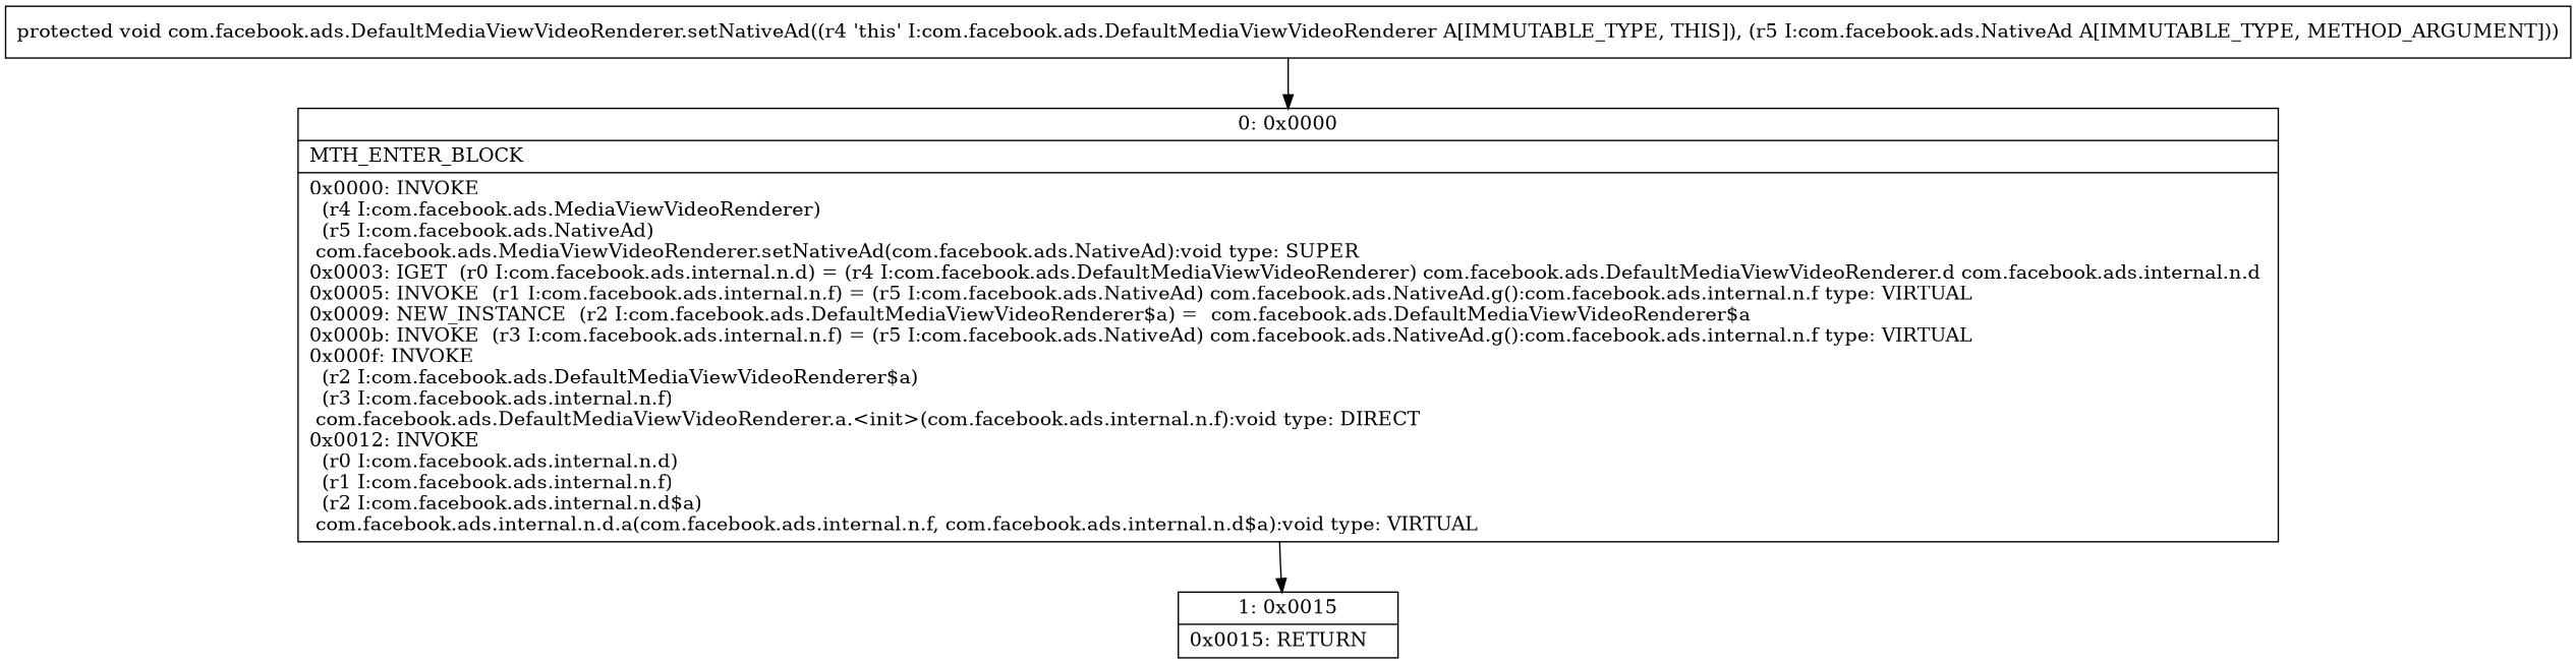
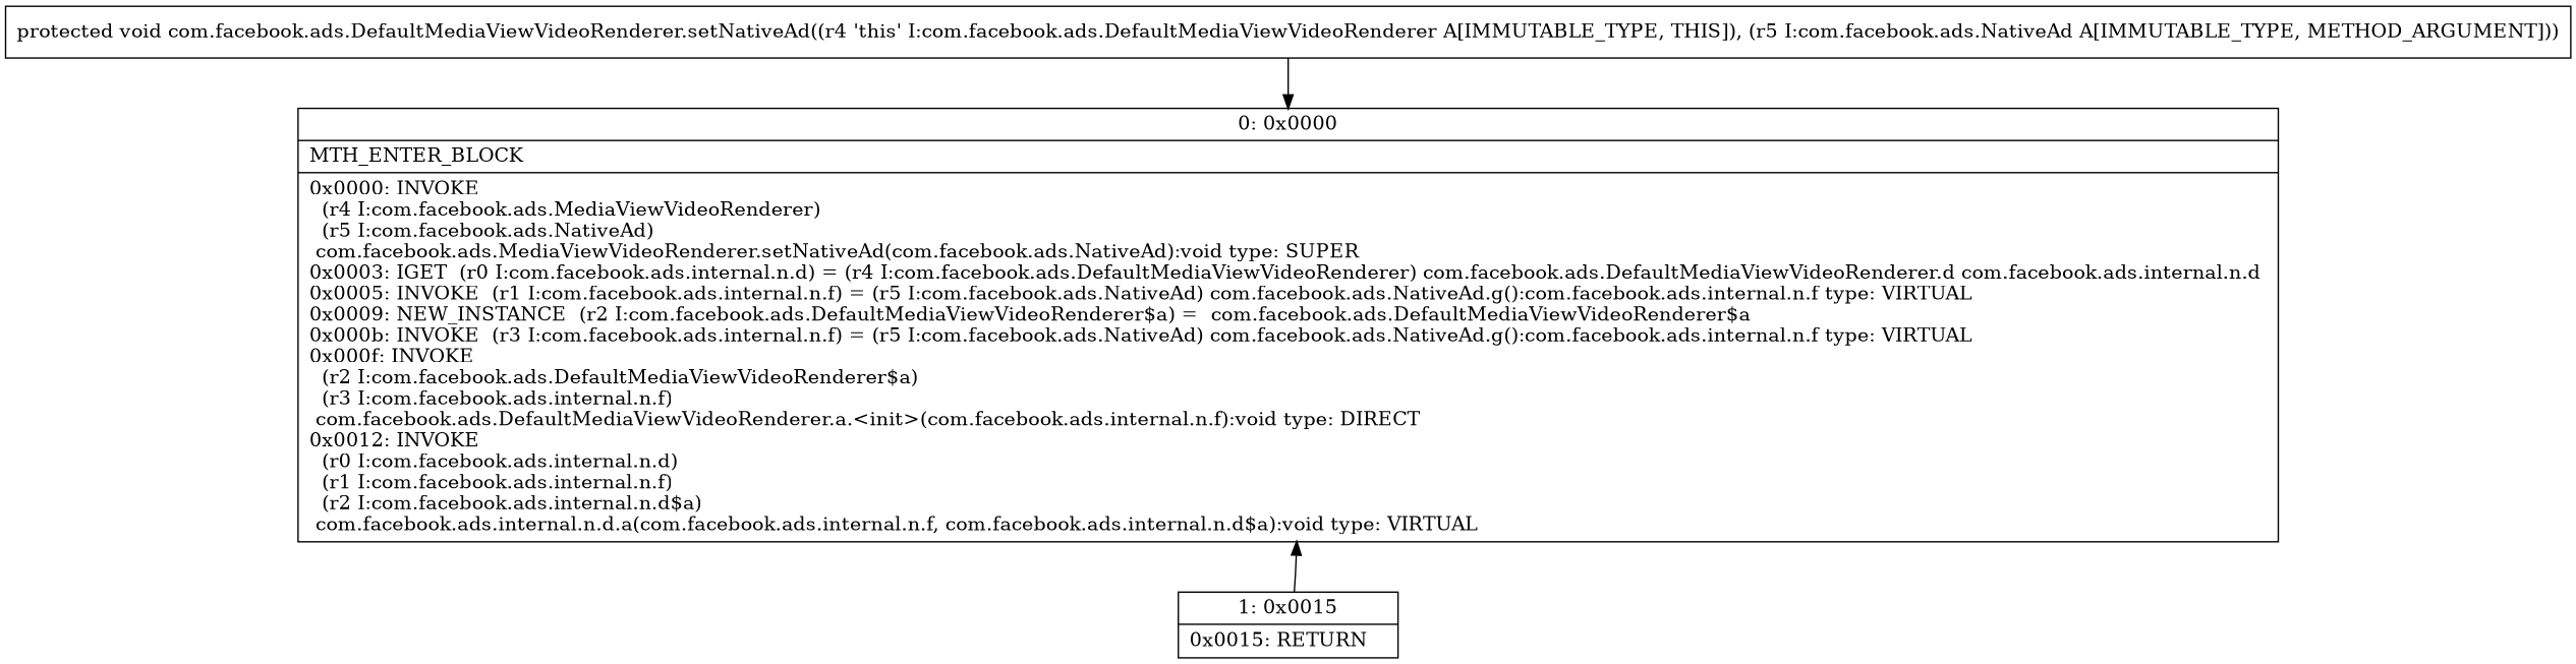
  digraph {
    node [shape=record]
    n1 [label="{0\:\ 0x0000|MTH_ENTER_BLOCK\l|0x0000: INVOKE  \l  (r4 I:com.facebook.ads.MediaViewVideoRenderer)\l  (r5 I:com.facebook.ads.NativeAd)\l com.facebook.ads.MediaViewVideoRenderer.setNativeAd(com.facebook.ads.NativeAd):void type: SUPER \l0x0003: IGET  (r0 I:com.facebook.ads.internal.n.d) = (r4 I:com.facebook.ads.DefaultMediaViewVideoRenderer) com.facebook.ads.DefaultMediaViewVideoRenderer.d com.facebook.ads.internal.n.d \l0x0005: INVOKE  (r1 I:com.facebook.ads.internal.n.f) = (r5 I:com.facebook.ads.NativeAd) com.facebook.ads.NativeAd.g():com.facebook.ads.internal.n.f type: VIRTUAL \l0x0009: NEW_INSTANCE  (r2 I:com.facebook.ads.DefaultMediaViewVideoRenderer$a) =  com.facebook.ads.DefaultMediaViewVideoRenderer$a \l0x000b: INVOKE  (r3 I:com.facebook.ads.internal.n.f) = (r5 I:com.facebook.ads.NativeAd) com.facebook.ads.NativeAd.g():com.facebook.ads.internal.n.f type: VIRTUAL \l0x000f: INVOKE  \l  (r2 I:com.facebook.ads.DefaultMediaViewVideoRenderer$a)\l  (r3 I:com.facebook.ads.internal.n.f)\l com.facebook.ads.DefaultMediaViewVideoRenderer.a.\<init\>(com.facebook.ads.internal.n.f):void type: DIRECT \l0x0012: INVOKE  \l  (r0 I:com.facebook.ads.internal.n.d)\l  (r1 I:com.facebook.ads.internal.n.f)\l  (r2 I:com.facebook.ads.internal.n.d$a)\l com.facebook.ads.internal.n.d.a(com.facebook.ads.internal.n.f, com.facebook.ads.internal.n.d$a):void type: VIRTUAL \l}"]
    n2 [label="{1\:\ 0x0015|0x0015: RETURN   \l}"]
    n3 [label="{protected void com.facebook.ads.DefaultMediaViewVideoRenderer.setNativeAd((r4 'this' I:com.facebook.ads.DefaultMediaViewVideoRenderer A[IMMUTABLE_TYPE, THIS]), (r5 I:com.facebook.ads.NativeAd A[IMMUTABLE_TYPE, METHOD_ARGUMENT])) }"]
-   n1 -> n2
+   n2 -> n1
    n3 -> n1
  }
